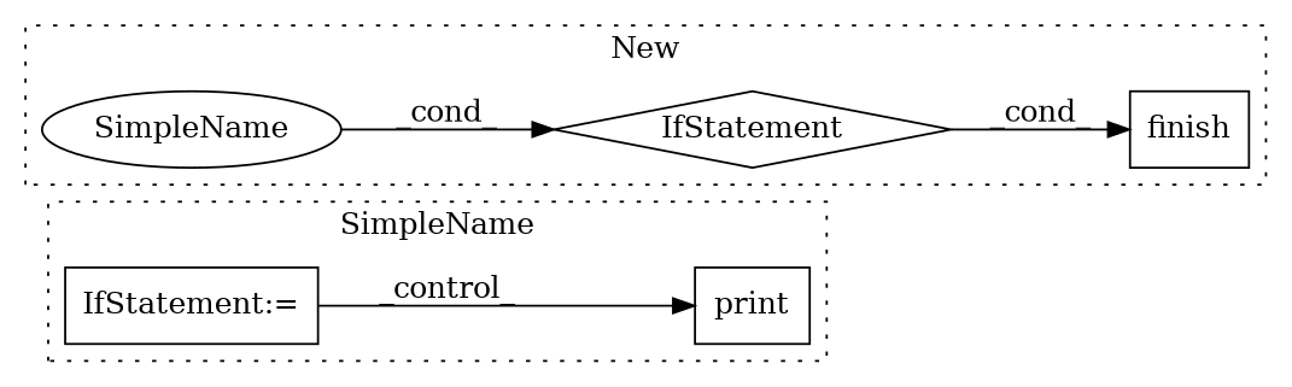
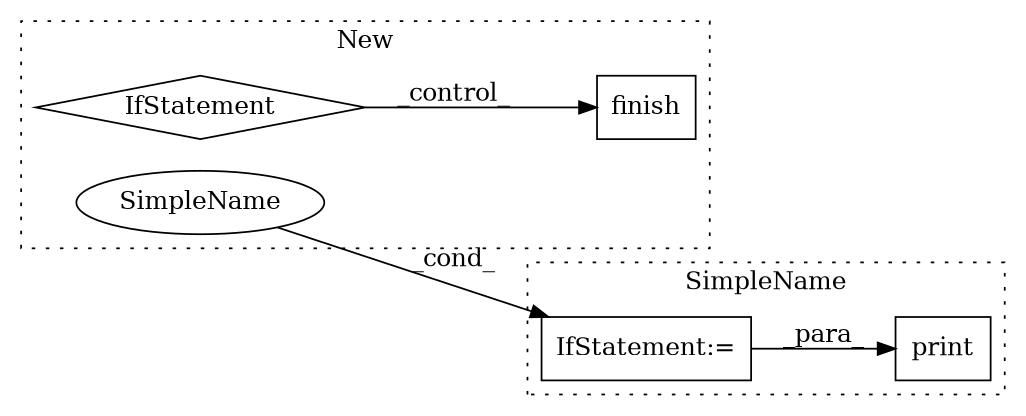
  digraph {
    rankdir=LR
    node [a=32 l=8 shape=box]
    n1 [l="6,1" label=print s="11365,11377"]
    n2 [a=7 l=1 label="IfStatement:=" s=11233]
    n3 [label=finish s=11010]
    n4 [a=25 l="4,2" label=IfStatement s="10981,10993" shape=diamond]
    n5 [a=42 label=SimpleName s=10985 shape=ellipse]
    subgraph cluster_1 {
      label=SimpleName
      style=dotted
      n1
      n2
    }
    subgraph cluster_2 {
      label=New
      style=dotted
      n3
      n4
      n5
    }
-   n2 -> n1 [label=_control_]
-   n4 -> n3 [label=_cond_]
-   n5 -> n4 [label=_cond_]
+   n2 -> n1 [label=_para_]
+   n4 -> n3 [label=_control_]
+   n5 -> n2 [label=_cond_]
  }
